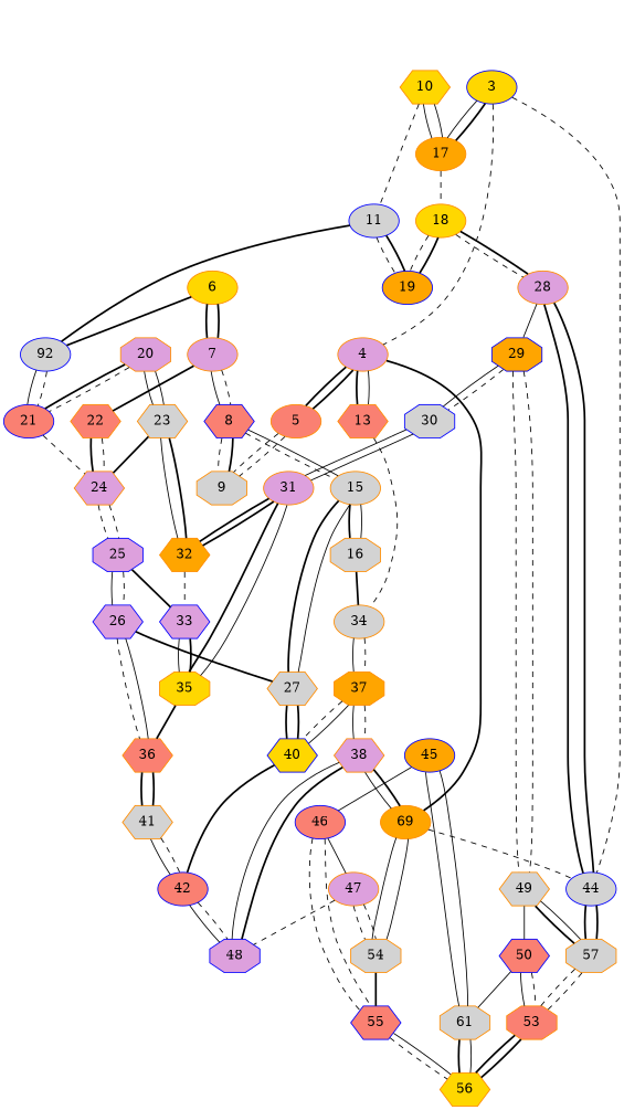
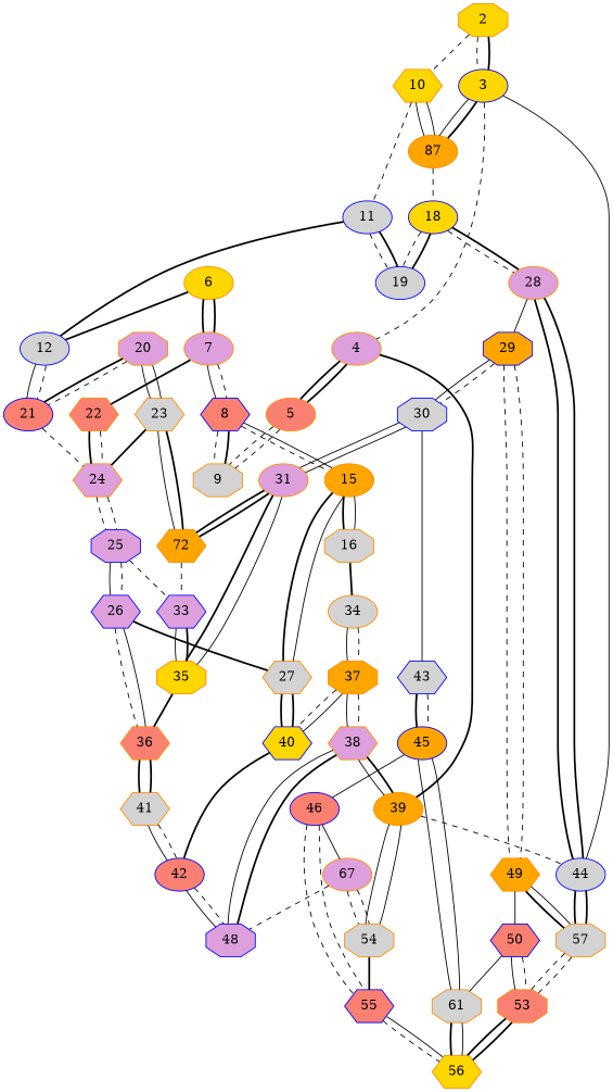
  graph {
    node [color=darkorange fillcolor=lightgrey shape=ellipse style=filled]
    edge [style=bold]
+   2 [fillcolor=gold shape=octagon]
    3 [color=blue fillcolor=gold]
    10 [fillcolor=gold shape=hexagon]
    6 [fillcolor=gold]
    7 [fillcolor=plum]
-   12 [color=blue label=92]
+   12 [color=blue]
    4 [fillcolor=plum]
-   17 [fillcolor=orange]
+   17 [fillcolor=orange label=87]
    44 [color=blue]
    11 [color=blue]
    5 [fillcolor=salmon]
-   13 [fillcolor=salmon shape=hexagon]
-   39 [fillcolor=orange label=69]
-   18 [fillcolor=gold]
+   39 [fillcolor=orange]
+   18 [color=blue fillcolor=gold]
    n15 [label=57 shape=octagon]
    9 [shape=octagon]
    34
    54 [shape=octagon]
    8 [color=blue fillcolor=salmon shape=hexagon]
    22 [fillcolor=salmon shape=hexagon]
    21 [color=blue fillcolor=salmon]
-   15
+   15 [fillcolor=orange]
    24 [fillcolor=plum shape=hexagon]
    16 [shape=octagon]
    27 [shape=hexagon]
-   19 [color=blue fillcolor=orange]
+   19 [color=blue]
    37 [fillcolor=orange shape=octagon]
    40 [color=blue fillcolor=gold shape=hexagon]
    28 [fillcolor=plum]
    29 [color=blue fillcolor=orange shape=octagon]
    20 [fillcolor=plum shape=octagon]
    23 [shape=hexagon]
-   32 [fillcolor=orange shape=hexagon]
+   32 [fillcolor=orange shape=hexagon label=72]
    25 [color=blue fillcolor=plum shape=octagon]
    33 [color=blue fillcolor=plum shape=hexagon]
    26 [color=blue fillcolor=plum shape=hexagon]
    36 [fillcolor=salmon shape=hexagon]
    35 [fillcolor=gold shape=octagon]
    41 [shape=hexagon]
    42 [color=blue fillcolor=salmon]
    30 [color=blue shape=octagon]
-   49 [shape=hexagon]
+   49 [fillcolor=orange shape=hexagon]
    31 [fillcolor=plum]
+   43 [color=blue shape=hexagon]
    50 [color=blue fillcolor=salmon shape=hexagon]
    45 [color=blue fillcolor=orange]
    38 [fillcolor=plum shape=hexagon]
    48 [color=blue fillcolor=plum shape=octagon]
    55 [color=blue fillcolor=salmon shape=hexagon]
    46 [color=blue fillcolor=salmon]
    n51 [label=61 shape=octagon]
    53 [fillcolor=salmon shape=octagon]
-   47 [fillcolor=plum]
+   47 [fillcolor=plum label=67]
    56 [fillcolor=gold shape=hexagon]
+   2 -- 3 [style=dashed]
+   2 -- 3
+   2 -- 10 [style=dashed]
    3 -- 4 [style=dashed]
    3 -- 17 [style=solid]
    3 -- 17
-   3 -- 44 [style=dashed]
+   3 -- 44 [style=solid]
    10 -- 17 [style=solid]
    10 -- 17 [style=solid]
    10 -- 11 [style=dashed]
    6 -- 7
    6 -- 7
    6 -- 12
    7 -- 8 [style=solid]
    7 -- 8 [style=dashed]
    7 -- 22
    12 -- 21 [style=solid]
    12 -- 21 [style=dashed]
    4 -- 5
    4 -- 5
-   4 -- 13
-   4 -- 13 [style=solid]
    4 -- 39
    17 -- 18 [style=dashed]
    44 -- n15
    44 -- n15
    11 -- 12
    11 -- 19 [style=dashed]
    11 -- 19
    5 -- 9 [style=dashed]
    5 -- 9 [style=dashed]
-   13 -- 34 [style=dashed]
    39 -- 44 [style=dashed]
    39 -- 54 [style=solid]
    39 -- 54 [style=solid]
    18 -- 19 [style=dashed]
    18 -- 19
    18 -- 28 [style=dashed]
    18 -- 28
    n15 -- 53 [style=dashed]
    n15 -- 53 [style=dashed]
    34 -- 37 [style=solid]
    34 -- 37 [style=dashed]
    54 -- 55
    8 -- 9 [style=dashed]
    8 -- 9
    8 -- 15 [style=dashed]
    8 -- 15 [style=solid]
    22 -- 24
    22 -- 24 [style=dashed]
    21 -- 24 [style=dashed]
    15 -- 16
    15 -- 16 [style=solid]
    15 -- 27
    15 -- 27 [style=solid]
    24 -- 25 [style=dashed]
    24 -- 25 [style=dashed]
    16 -- 34
    27 -- 40
    27 -- 40
    37 -- 40 [style=dashed]
    37 -- 40 [style=solid]
    37 -- 38 [style=solid]
    37 -- 38 [style=dashed]
    40 -- 42
    28 -- 44
    28 -- 44
    28 -- 29 [style=solid]
    29 -- 30 [style=solid]
    29 -- 30 [style=dashed]
    29 -- 49 [style=dashed]
    29 -- 49 [style=dashed]
    20 -- 21
    20 -- 21 [style=dashed]
    20 -- 23 [style=solid]
    20 -- 23 [style=solid]
    23 -- 24
    23 -- 32 [style=solid]
    23 -- 32
    32 -- 33 [style=dashed]
-   25 -- 33
+   25 -- 33 [style=dashed]
    25 -- 26 [style=solid]
    25 -- 26 [style=dashed]
    33 -- 35 [style=solid]
    33 -- 35
    26 -- 27
    26 -- 36 [style=dashed]
    26 -- 36 [style=solid]
    36 -- 41
    36 -- 41
    35 -- 36
    41 -- 42 [style=solid]
    41 -- 42 [style=dashed]
    42 -- 48 [style=solid]
    42 -- 48 [style=dashed]
    30 -- 31 [style=solid]
    30 -- 31 [style=solid]
+   30 -- 43 [style=solid]
    49 -- n15
    49 -- n15 [style=solid]
    49 -- 50 [style=solid]
    31 -- 32
    31 -- 32
    31 -- 35
    31 -- 35 [style=solid]
+   43 -- 45
+   43 -- 45 [style=dashed]
    50 -- n51 [style=solid]
    50 -- 53 [style=solid]
    50 -- 53 [style=dashed]
    45 -- 46 [style=solid]
    45 -- n51 [style=solid]
    45 -- n51 [style=solid]
    38 -- 39 [style=solid]
    38 -- 39
    38 -- 48 [style=solid]
    38 -- 48
    55 -- 56 [style=dashed]
    55 -- 56 [style=solid]
    46 -- 55 [style=dashed]
    46 -- 55 [style=dashed]
    46 -- 47 [style=solid]
    n51 -- 56
    n51 -- 56 [style=solid]
    53 -- 56
    53 -- 56
    47 -- 54 [style=dashed]
    47 -- 54 [style=dashed]
    47 -- 48 [style=dashed]
  }
